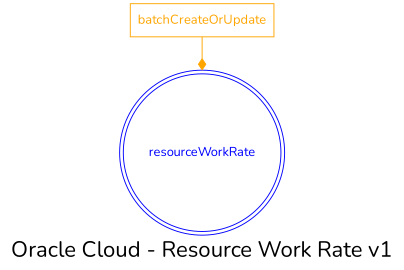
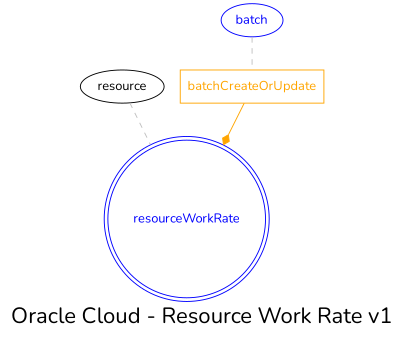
  digraph {
    fontname=Nunito
    fontsize=24
    label="Oracle Cloud - Resource Work Rate v1"
    splines=true
    node [color=blue fontcolor=blue fontname=Nunito]
    edge [arrowhead=none arrowtail=none color=grey fontcolor=grey fontname=Nunito style=dashed]
    resourceWorkRate [shape=doublecircle]
+   resource [color="" fontcolor=""]
+   batch [shape=ellipse]
    batchCreateOrUpdate [color=orange fontcolor=orange shape=box]
+   resource -> resourceWorkRate
+   batch -> batchCreateOrUpdate
    batchCreateOrUpdate -> resourceWorkRate [arrowhead=diamond color=orange fontcolor=orange style=""]
  }
